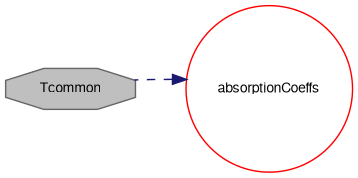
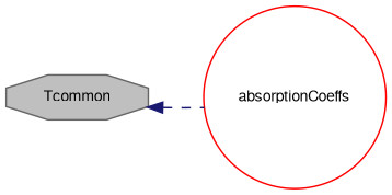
  digraph {
    rankdir=LR
    node [fontname=FreeSans fontsize=10]
    n1 [color=gray40 fillcolor=grey75 fontcolor=black height=0.2 label=Tcommon shape=octagon style=filled width=0.4]
    n2 [color=red height=0.2 label=absorptionCoeffs shape=circle width=0.4]
-   n2 -> n1 [color=midnightblue dir=back fontname=FreeSans fontsize=10 labelfontname=FreeSans labelfontsize=10 style=dashed]
+   n1 -> n2 [color=midnightblue dir=back fontname=FreeSans fontsize=10 labelfontname=FreeSans labelfontsize=10 style=dashed]
  }
